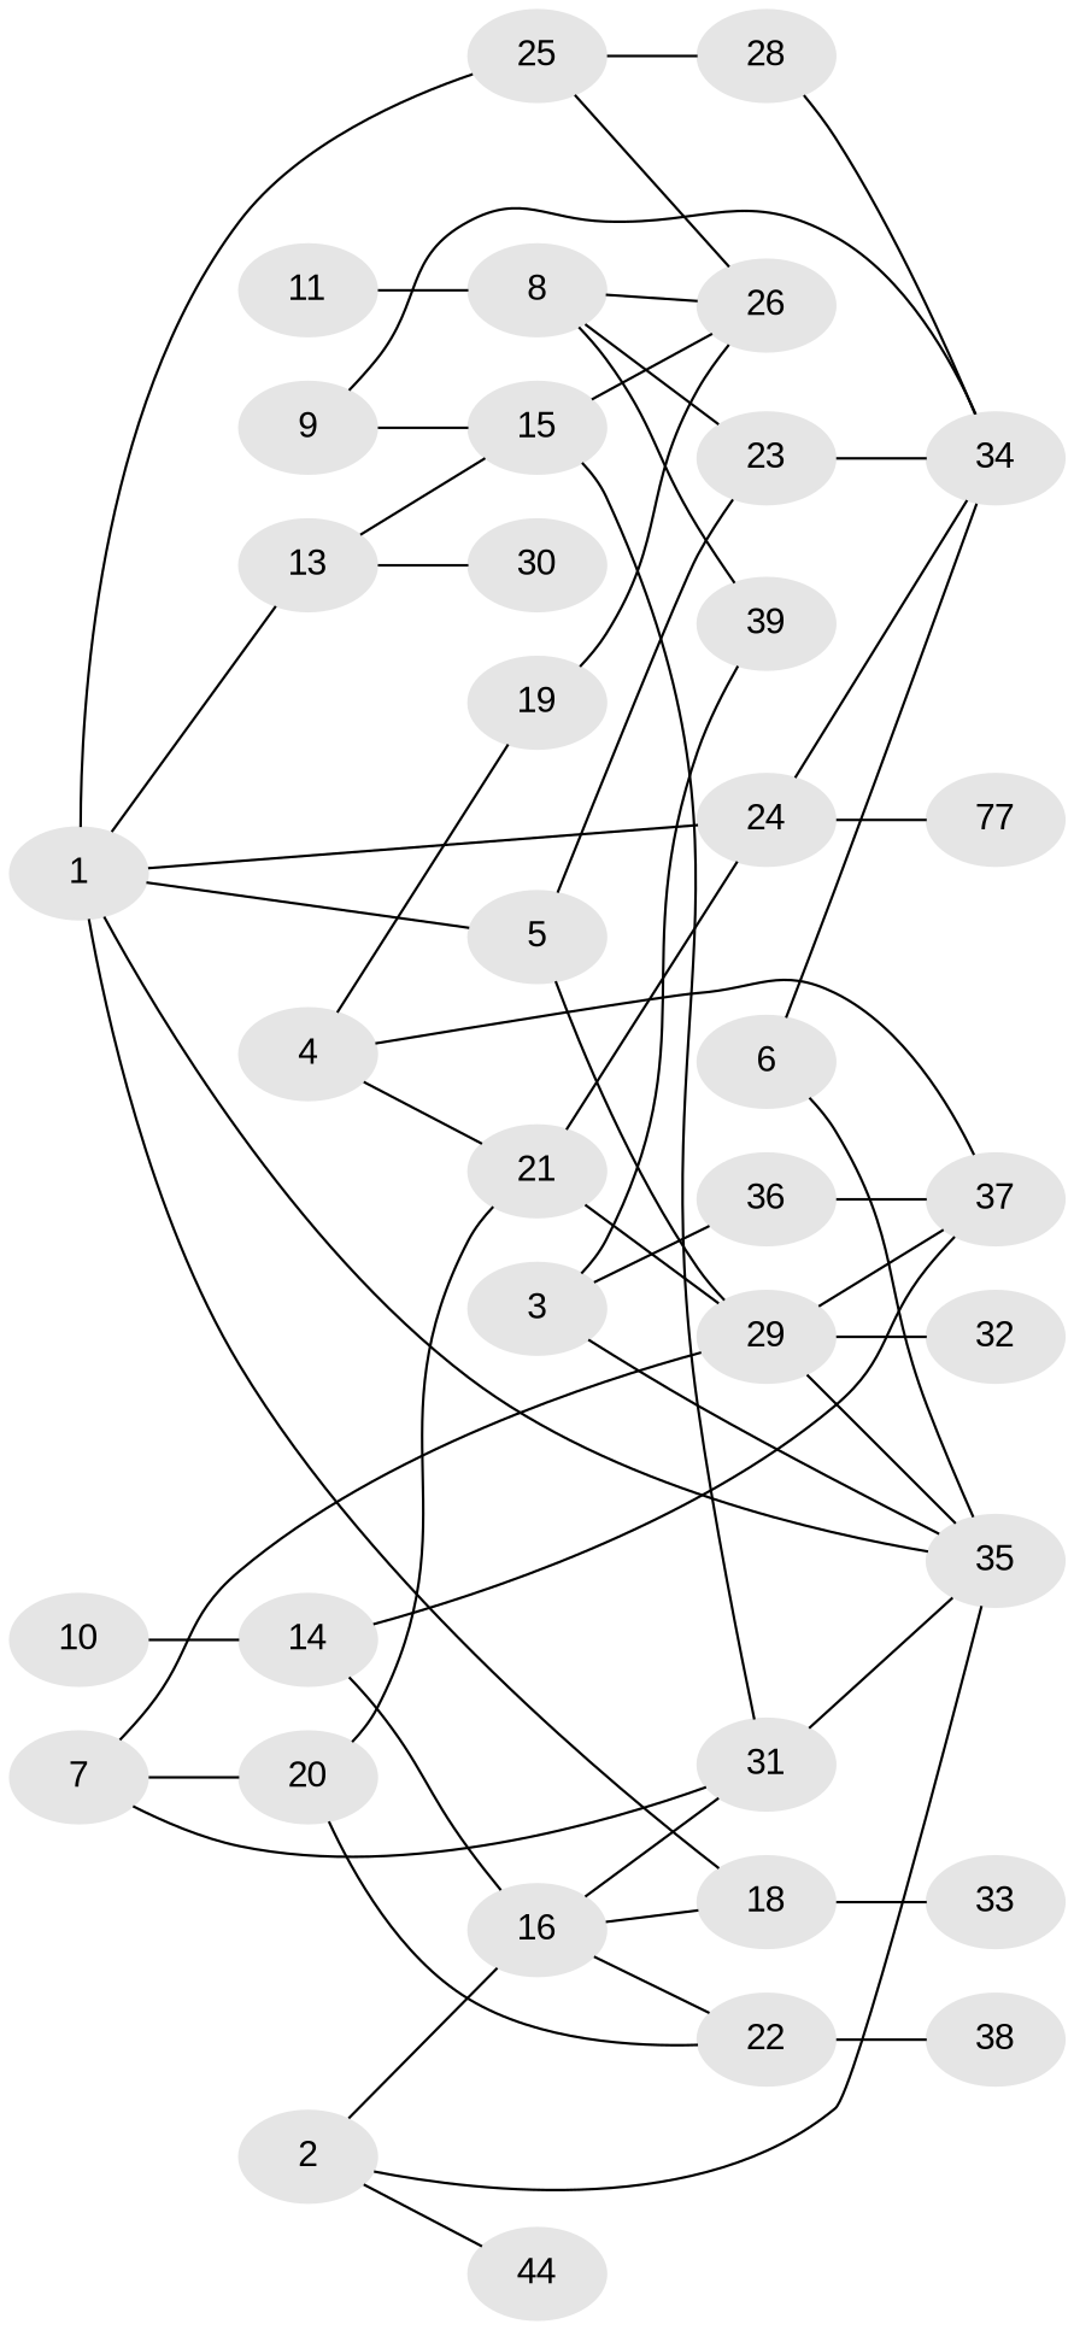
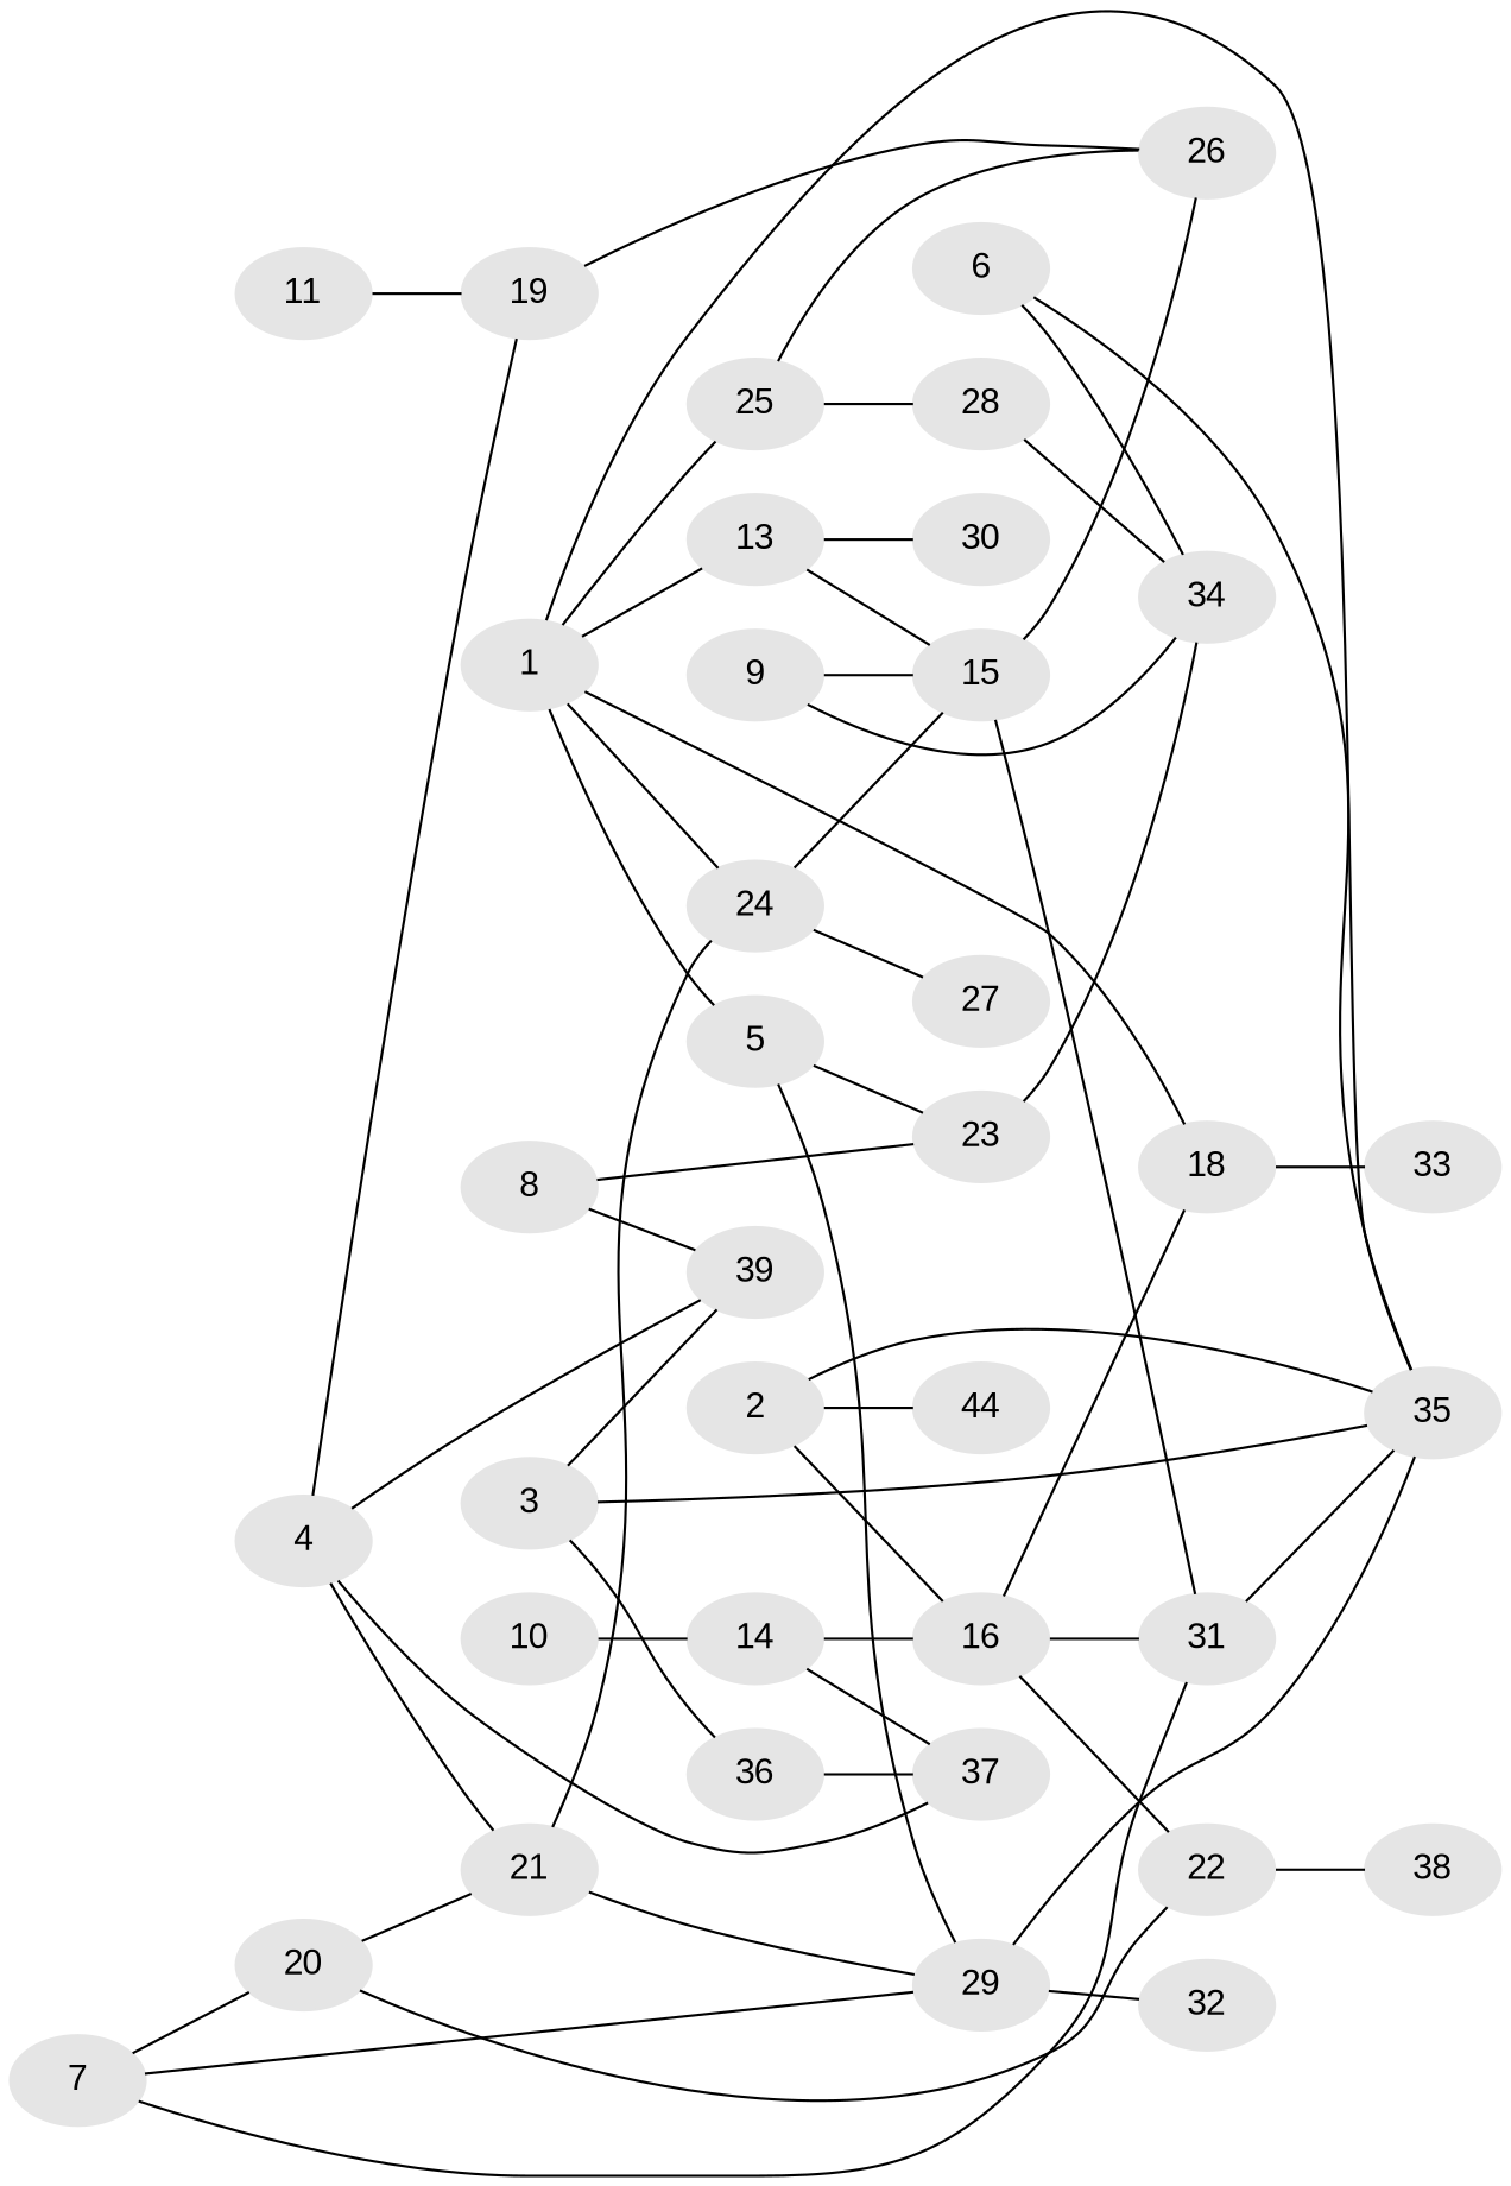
  graph {
    fontname="Liberation Sans"
    rankdir=LR
    node [color=gray90 fontname="Liberation Sans" style=filled]
    edge [fontname="Liberation Sans" weight=1.0]
    1
    5
    13
    18
    24
    25
    35
    23
    29
    15
    30
    33
    34
-   27 [label=77]
+   27
    26
    28
    2
    16
    n19 [label=44]
    31
    22
    3
    36
    39
    37
    4
    19
    21
    32
    6
    7
    20
    8
    9
    10
    14
    11
    38
    1 -- 5
    1 -- 13
    1 -- 18
    1 -- 24
    1 -- 25
    1 -- 35
    5 -- 23
    5 -- 29
    13 -- 15
    13 -- 30
    18 -- 33
-   24 -- 34
+   24 -- 15
    24 -- 27
    25 -- 26
    25 -- 28
    23 -- 34
    29 -- 35
-   29 -- 37
    29 -- 32
    15 -- 26
    15 -- 31
    28 -- 34
    2 -- 35
    2 -- 16
    2 -- n19
    16 -- 18
    16 -- 31
    16 -- 22
    31 -- 35
    22 -- 38
    3 -- 35
    3 -- 36
    3 -- 39
    36 -- 37
+   4 -- 39
    4 -- 37
    4 -- 19
    4 -- 21
    19 -- 26
    21 -- 24
    21 -- 29
    6 -- 35
    6 -- 34
    7 -- 29
    7 -- 31
    7 -- 20
    20 -- 22
    20 -- 21
    8 -- 23
-   8 -- 26
    8 -- 39
    9 -- 15
    9 -- 34
    10 -- 14
    14 -- 16
    14 -- 37
-   11 -- 8
+   11 -- 19
  }
